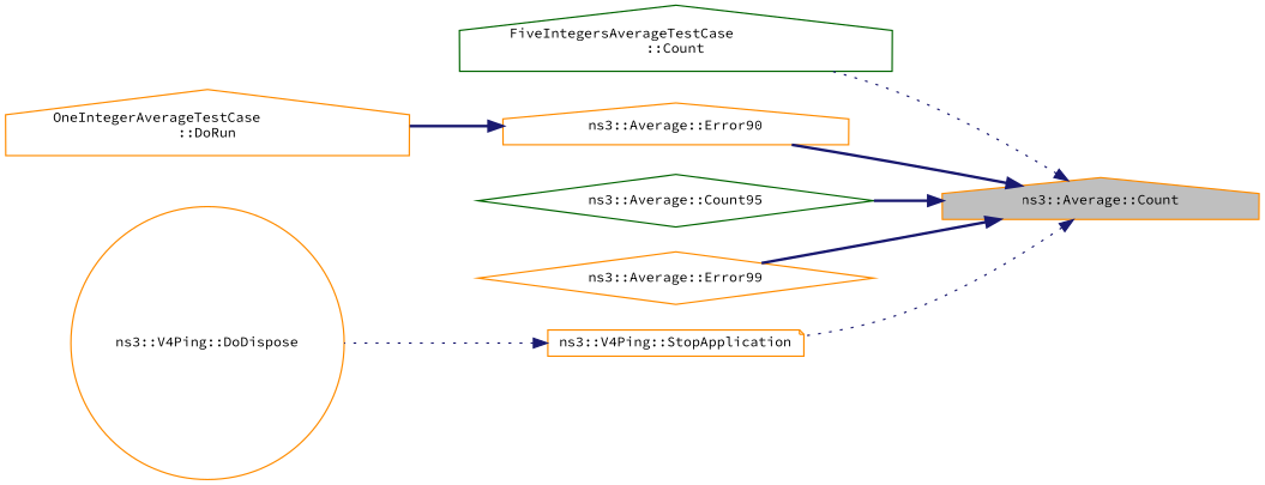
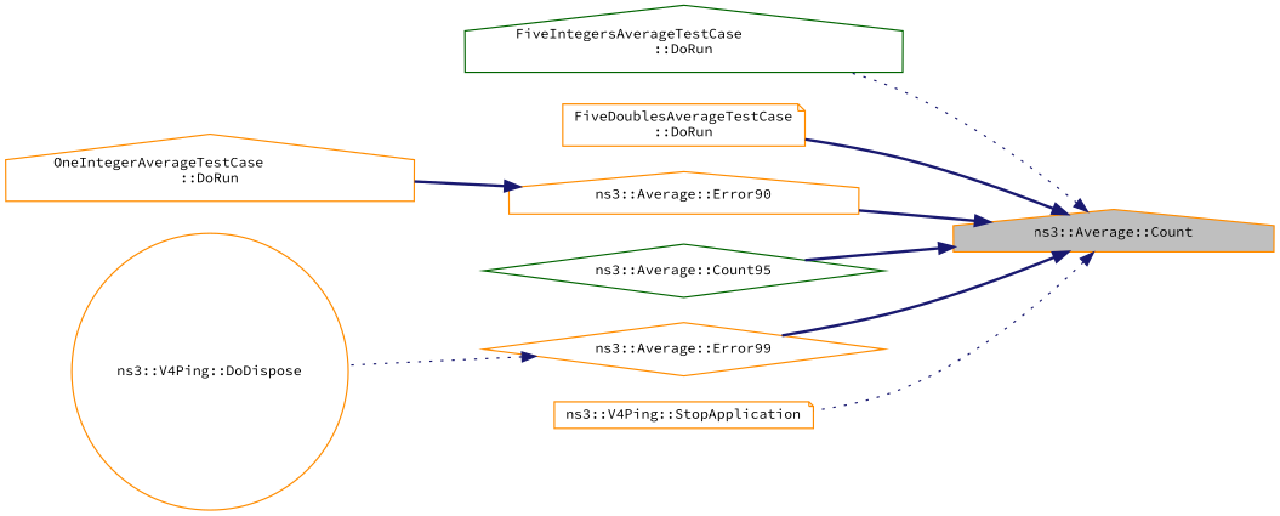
  digraph {
    fontname="Source Code Pro"
    rankdir=RL
    node [color=darkorange fillcolor=white fontname="Source Code Pro" fontsize=10 shape=house style=filled]
    edge [color=midnightblue dir=back fontname="Source Code Pro" fontsize=10 labelfontname=Helvetica labelfontsize=10 style=bold]
    n1 [fillcolor=grey75 fontcolor=black height=0.2 label="ns3::Average::Count" width=0.4]
-   n2 [color=darkgreen height=0.2 label="FiveIntegersAverageTestCase\l::Count" width=0.4]
+   n2 [color=darkgreen height=0.2 label="FiveIntegersAverageTestCase\l::DoRun" width=0.4]
+   n3 [height=0.2 label="FiveDoublesAverageTestCase\l::DoRun" shape=note width=0.4]
    n4 [height=0.2 label="ns3::Average::Error90" width=0.4]
    n5 [color=darkgreen height=0.2 label="ns3::Average::Count95" shape=diamond width=0.4]
    n6 [height=0.2 label="ns3::Average::Error99" shape=diamond width=0.4]
    n7 [height=0.2 label="ns3::V4Ping::StopApplication" shape=note width=0.4]
    n8 [height=0.2 label="OneIntegerAverageTestCase\l::DoRun" width=0.4]
    n9 [height=0.2 label="ns3::V4Ping::DoDispose" shape=circle width=0.4]
    n1 -> n2 [style=dotted]
+   n1 -> n3
    n1 -> n4
    n1 -> n5
    n1 -> n6
    n1 -> n7 [style=dotted]
    n4 -> n8
-   n7 -> n9 [style=dotted]
+   n6 -> n9 [style=dotted]
  }
